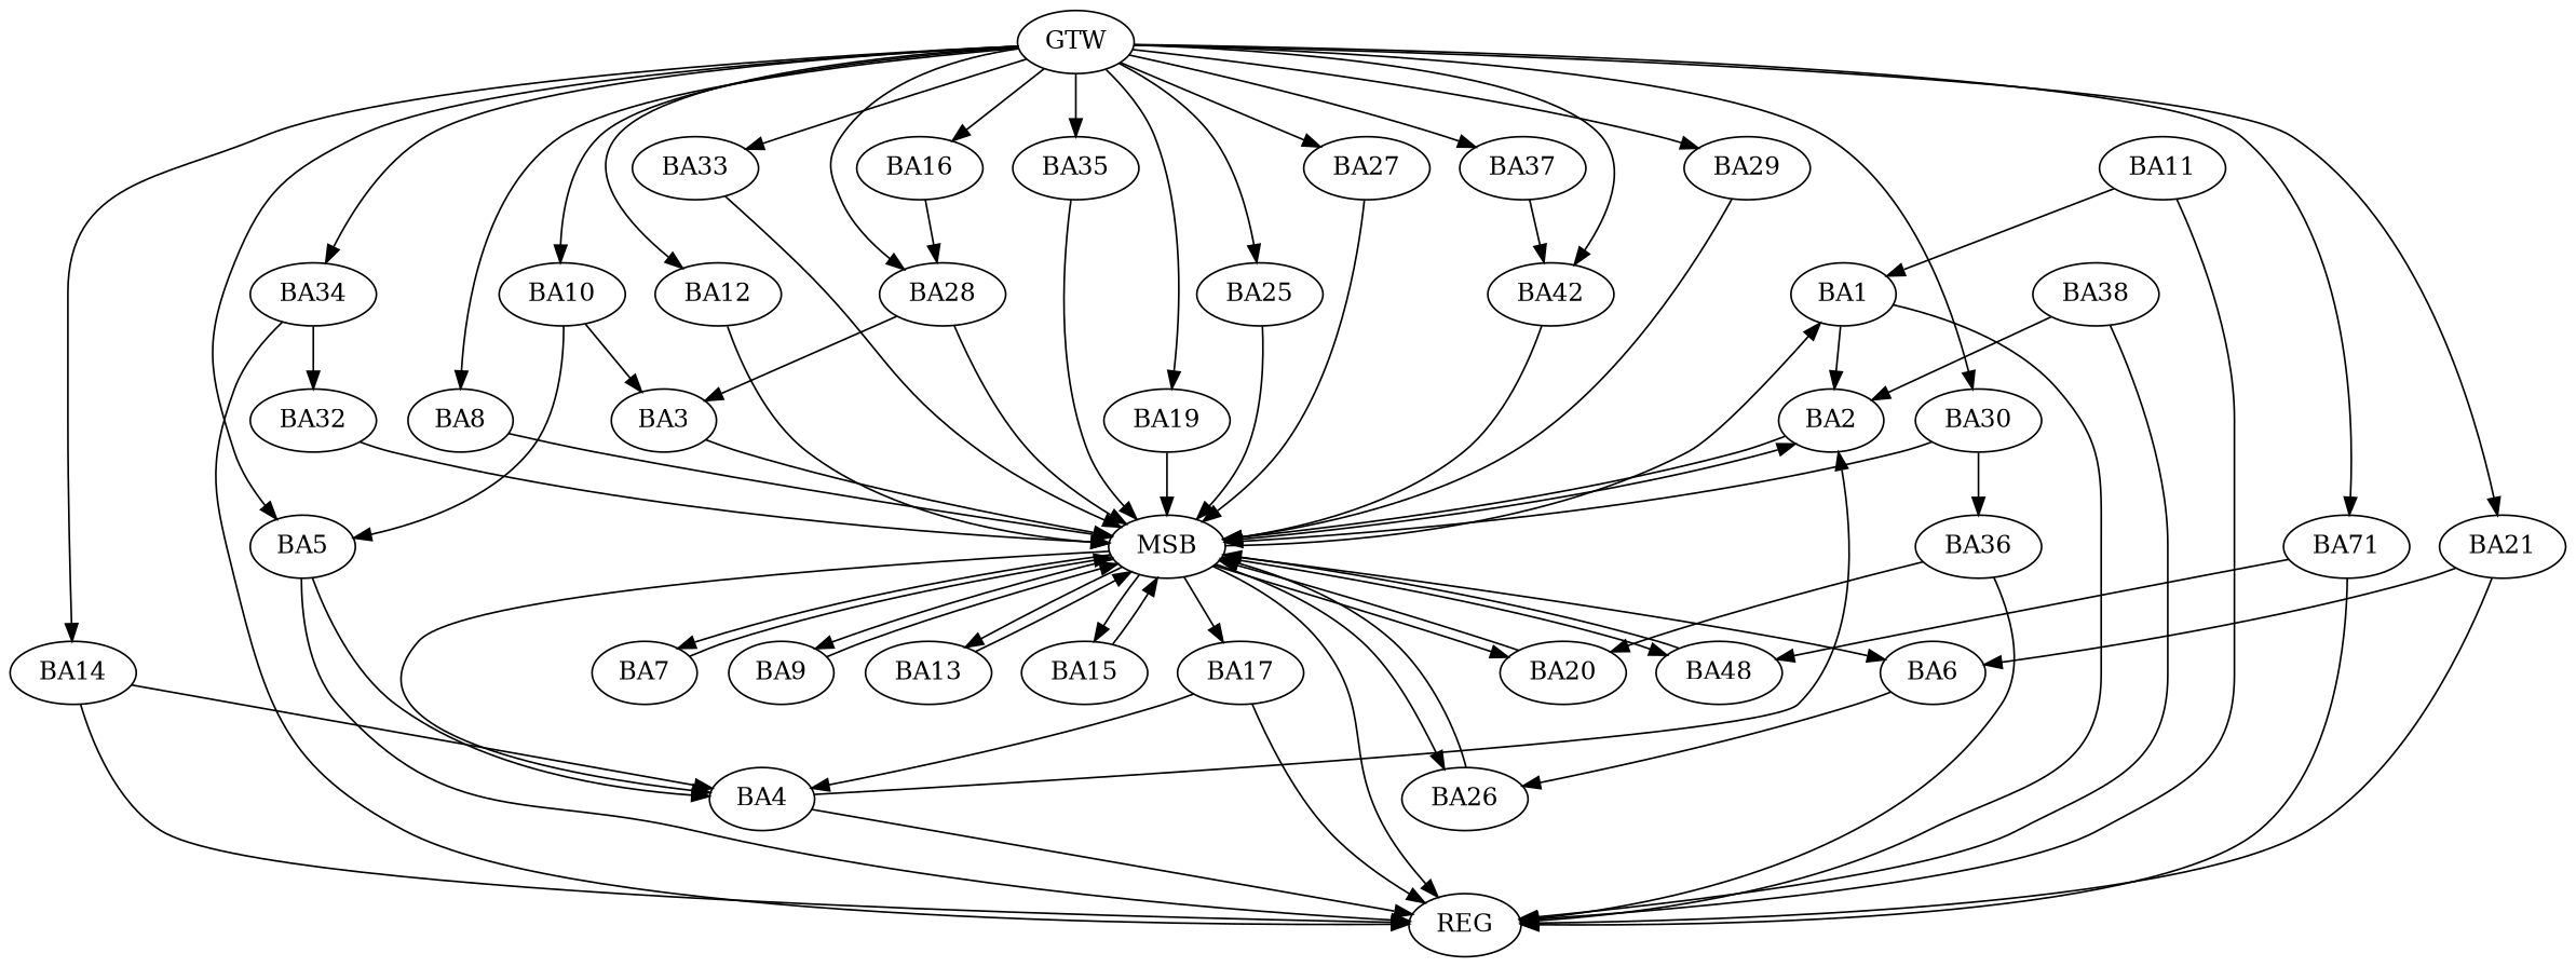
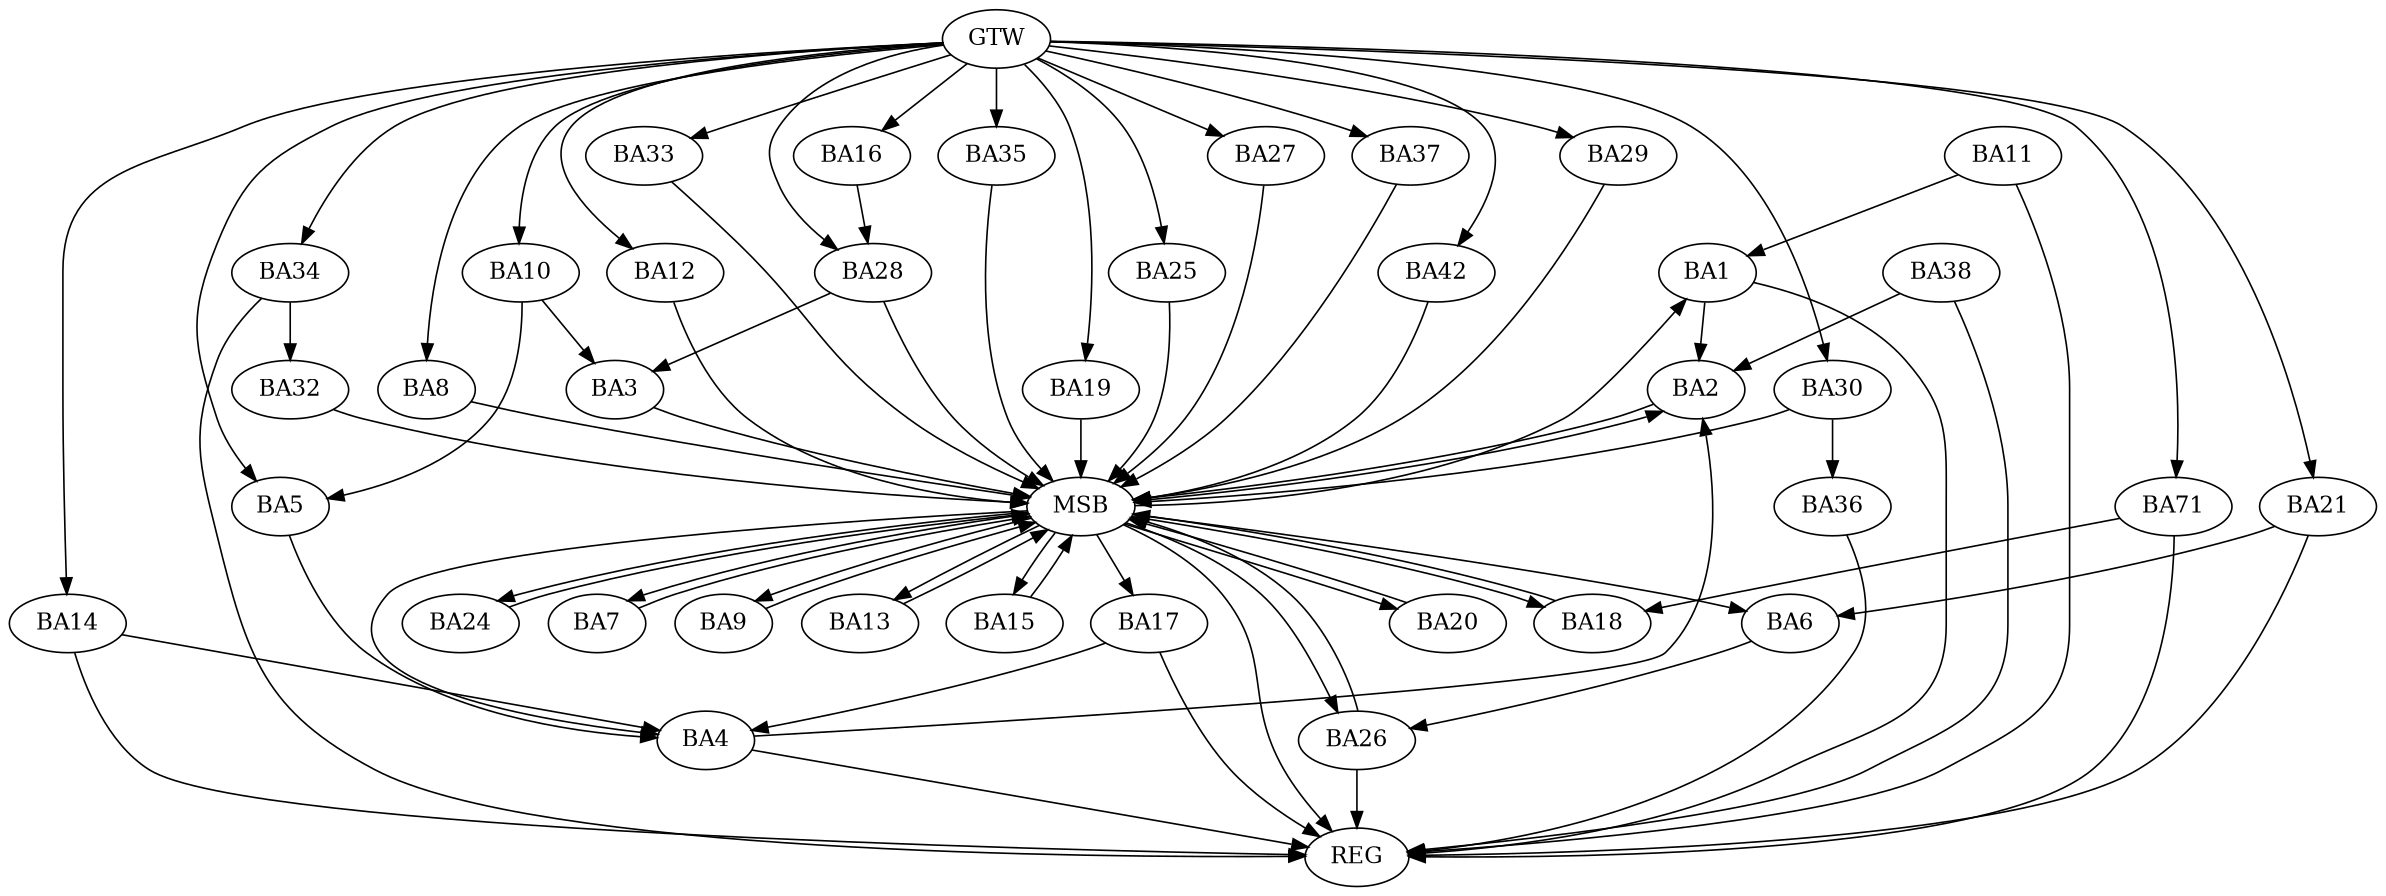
  strict digraph {
    n1 [label=BA1]
    n2 [label=BA2]
    n3 [label=REG]
    n4 [label=MSB]
    n5 [label=BA4]
    n6 [label=BA6]
    n7 [label=BA7]
    n8 [label=BA9]
    n9 [label=BA13]
    n10 [label=BA15]
    n11 [label=BA17]
-   n12 [label=BA48]
+   n12 [label=BA18]
    n13 [label=BA20]
+   n14 [label=BA24]
    n15 [label=BA26]
    n16 [label=BA3]
    n17 [label=BA5]
    n18 [label=BA8]
    n19 [label=BA10]
    n20 [label=BA11]
    n21 [label=BA12]
    n22 [label=BA14]
    n23 [label=BA16]
    n24 [label=BA28]
    n25 [label=BA19]
    n26 [label=BA21]
    n27 [label=BA42]
    n28 [label=BA25]
    n29 [label=BA27]
    n30 [label=BA29]
    n31 [label=BA30]
    n32 [label=BA36]
    n33 [label=BA71]
    n34 [label=BA32]
    n35 [label=BA33]
    n36 [label=BA34]
    n37 [label=BA35]
    n38 [label=BA37]
    n39 [label=BA38]
    n40 [label=GTW]
    n1 -> n2
    n1 -> n3
    n2 -> n4
    n4 -> n1
    n4 -> n2
    n4 -> n3
    n4 -> n5
    n4 -> n6
    n4 -> n7
    n4 -> n8
    n4 -> n9
    n4 -> n10
    n4 -> n11
    n4 -> n12
    n4 -> n13
+   n4 -> n14
    n4 -> n15
    n5 -> n2
    n5 -> n3
    n6 -> n15
    n7 -> n4
    n8 -> n4
    n9 -> n4
    n10 -> n4
    n11 -> n3
    n11 -> n5
    n12 -> n4
    n13 -> n4
+   n14 -> n4
    n15 -> n4
    n16 -> n4
-   n17 -> n3
+   n15 -> n3
    n17 -> n5
    n18 -> n4
    n19 -> n16
    n19 -> n17
    n20 -> n1
    n20 -> n3
    n21 -> n4
    n22 -> n3
    n22 -> n5
    n23 -> n24
    n24 -> n4
    n24 -> n16
    n25 -> n4
    n26 -> n3
    n26 -> n6
    n27 -> n4
    n28 -> n4
    n29 -> n4
    n30 -> n4
    n31 -> n4
    n31 -> n32
    n32 -> n3
-   n32 -> n13
    n33 -> n3
    n33 -> n12
    n34 -> n4
    n35 -> n4
    n36 -> n3
    n36 -> n34
    n37 -> n4
-   n38 -> n27
+   n38 -> n4
    n39 -> n2
    n39 -> n3
    n40 -> n17
    n40 -> n18
    n40 -> n19
    n40 -> n21
    n40 -> n22
    n40 -> n23
    n40 -> n24
    n40 -> n25
    n40 -> n26
    n40 -> n27
    n40 -> n28
    n40 -> n29
    n40 -> n30
    n40 -> n31
    n40 -> n33
    n40 -> n35
    n40 -> n36
    n40 -> n37
    n40 -> n38
  }
